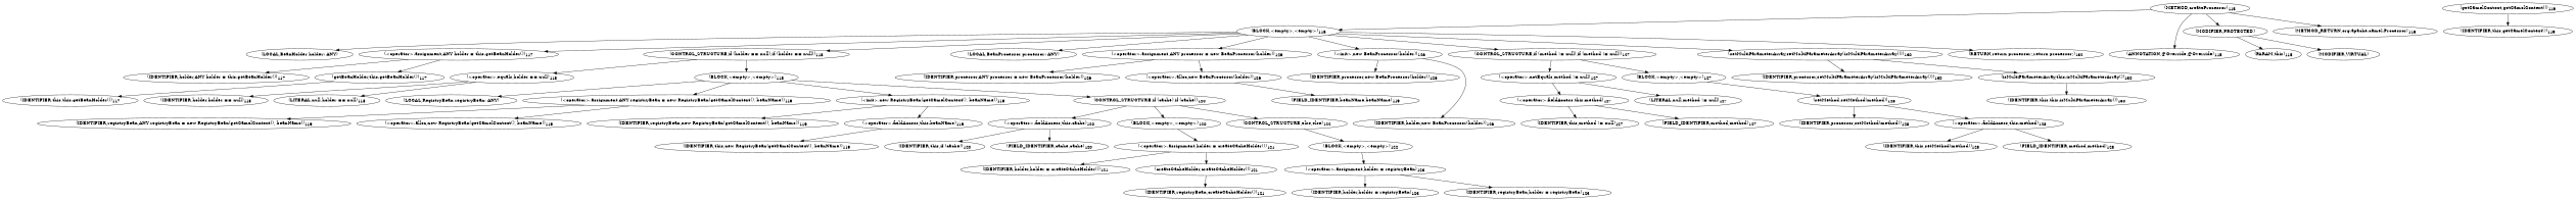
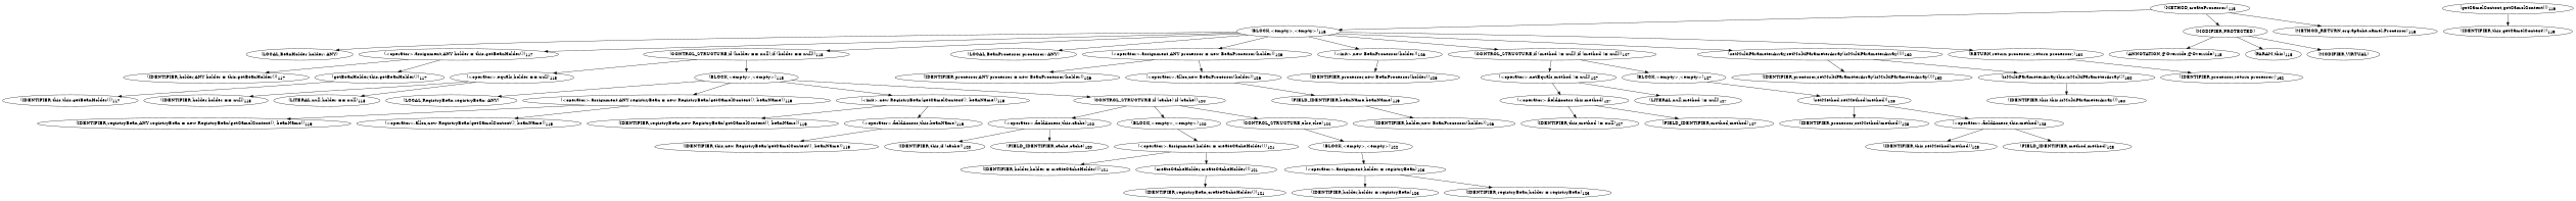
  digraph {
    n1 [label=<(METHOD,createProcessor)<SUB>115</SUB>>]
    n2 [label=<(BLOCK,&lt;empty&gt;,&lt;empty&gt;)<SUB>116</SUB>>]
    n3 [label=<(MODIFIER,PROTECTED)>]
    n4 [label=<(ANNOTATION,@Override,@Override)<SUB>115</SUB>>]
    n5 [label=<(METHOD_RETURN,org.apache.camel.Processor)<SUB>116</SUB>>]
    n6 [label=<(PARAM,this)<SUB>115</SUB>>]
    n7 [label=<(LOCAL,BeanHolder holder: ANY)>]
    n8 [label=<(&lt;operator&gt;.assignment,ANY holder = this.getBeanHolder())<SUB>117</SUB>>]
    n9 [label=<(CONTROL_STRUCTURE,if (holder == null),if (holder == null))<SUB>118</SUB>>]
    n10 [label=<(LOCAL,BeanProcessor processor: ANY)>]
    n11 [label=<(&lt;operator&gt;.assignment,ANY processor = new BeanProcessor(holder))<SUB>126</SUB>>]
    n12 [label=<(&lt;init&gt;,new BeanProcessor(holder))<SUB>126</SUB>>]
    n13 [label=<(CONTROL_STRUCTURE,if (method != null),if (method != null))<SUB>127</SUB>>]
    n14 [label=<(setMultiParameterArray,setMultiParameterArray(isMultiParameterArray()))<SUB>130</SUB>>]
    n15 [label=<(RETURN,return processor;,return processor;)<SUB>132</SUB>>]
    n16 [label=<(MODIFIER,VIRTUAL)>]
    n17 [label=<(IDENTIFIER,holder,ANY holder = this.getBeanHolder())<SUB>117</SUB>>]
    n18 [label=<(getBeanHolder,this.getBeanHolder())<SUB>117</SUB>>]
    n19 [label=<(&lt;operator&gt;.equals,holder == null)<SUB>118</SUB>>]
    n20 [label=<(BLOCK,&lt;empty&gt;,&lt;empty&gt;)<SUB>118</SUB>>]
    n21 [label=<(IDENTIFIER,processor,ANY processor = new BeanProcessor(holder))<SUB>126</SUB>>]
    n22 [label=<(&lt;operator&gt;.alloc,new BeanProcessor(holder))<SUB>126</SUB>>]
    n23 [label=<(IDENTIFIER,processor,new BeanProcessor(holder))<SUB>126</SUB>>]
    n24 [label=<(IDENTIFIER,holder,new BeanProcessor(holder))<SUB>126</SUB>>]
    n25 [label=<(&lt;operator&gt;.notEquals,method != null)<SUB>127</SUB>>]
    n26 [label=<(BLOCK,&lt;empty&gt;,&lt;empty&gt;)<SUB>127</SUB>>]
    n27 [label=<(IDENTIFIER,processor,setMultiParameterArray(isMultiParameterArray()))<SUB>130</SUB>>]
    n28 [label=<(isMultiParameterArray,this.isMultiParameterArray())<SUB>130</SUB>>]
+   n29 [label=<(IDENTIFIER,processor,return processor;)<SUB>132</SUB>>]
    n30 [label=<(IDENTIFIER,this,this.getBeanHolder())<SUB>117</SUB>>]
    n31 [label=<(IDENTIFIER,holder,holder == null)<SUB>118</SUB>>]
    n32 [label=<(LITERAL,null,holder == null)<SUB>118</SUB>>]
    n33 [label=<(LOCAL,RegistryBean registryBean: ANY)>]
    n34 [label=<(&lt;operator&gt;.assignment,ANY registryBean = new RegistryBean(getCamelContext(), beanName))<SUB>119</SUB>>]
    n35 [label=<(&lt;init&gt;,new RegistryBean(getCamelContext(), beanName))<SUB>119</SUB>>]
    n36 [label=<(CONTROL_STRUCTURE,if (cache),if (cache))<SUB>120</SUB>>]
    n37 [label=<(IDENTIFIER,registryBean,ANY registryBean = new RegistryBean(getCamelContext(), beanName))<SUB>119</SUB>>]
    n38 [label=<(&lt;operator&gt;.alloc,new RegistryBean(getCamelContext(), beanName))<SUB>119</SUB>>]
    n39 [label=<(IDENTIFIER,registryBean,new RegistryBean(getCamelContext(), beanName))<SUB>119</SUB>>]
    n40 [label=<(&lt;operator&gt;.fieldAccess,this.beanName)<SUB>119</SUB>>]
    n41 [label=<(&lt;operator&gt;.fieldAccess,this.cache)<SUB>120</SUB>>]
    n42 [label=<(BLOCK,&lt;empty&gt;,&lt;empty&gt;)<SUB>120</SUB>>]
    n43 [label=<(CONTROL_STRUCTURE,else,else)<SUB>122</SUB>>]
    n44 [label=<(getCamelContext,getCamelContext())<SUB>119</SUB>>]
    n45 [label=<(IDENTIFIER,this,getCamelContext())<SUB>119</SUB>>]
    n46 [label=<(IDENTIFIER,this,new RegistryBean(getCamelContext(), beanName))<SUB>119</SUB>>]
    n47 [label=<(FIELD_IDENTIFIER,beanName,beanName)<SUB>119</SUB>>]
    n48 [label=<(IDENTIFIER,this,if (cache))<SUB>120</SUB>>]
    n49 [label=<(FIELD_IDENTIFIER,cache,cache)<SUB>120</SUB>>]
    n50 [label=<(&lt;operator&gt;.assignment,holder = createCacheHolder())<SUB>121</SUB>>]
    n51 [label=<(BLOCK,&lt;empty&gt;,&lt;empty&gt;)<SUB>122</SUB>>]
    n52 [label=<(IDENTIFIER,holder,holder = createCacheHolder())<SUB>121</SUB>>]
    n53 [label=<(createCacheHolder,createCacheHolder())<SUB>121</SUB>>]
    n54 [label=<(IDENTIFIER,registryBean,createCacheHolder())<SUB>121</SUB>>]
    n55 [label=<(&lt;operator&gt;.assignment,holder = registryBean)<SUB>123</SUB>>]
    n56 [label=<(IDENTIFIER,holder,holder = registryBean)<SUB>123</SUB>>]
    n57 [label=<(IDENTIFIER,registryBean,holder = registryBean)<SUB>123</SUB>>]
    n58 [label=<(&lt;operator&gt;.fieldAccess,this.method)<SUB>127</SUB>>]
    n59 [label=<(LITERAL,null,method != null)<SUB>127</SUB>>]
    n60 [label=<(setMethod,setMethod(method))<SUB>128</SUB>>]
    n61 [label=<(IDENTIFIER,this,method != null)<SUB>127</SUB>>]
    n62 [label=<(FIELD_IDENTIFIER,method,method)<SUB>127</SUB>>]
    n63 [label=<(IDENTIFIER,processor,setMethod(method))<SUB>128</SUB>>]
    n64 [label=<(&lt;operator&gt;.fieldAccess,this.method)<SUB>128</SUB>>]
    n65 [label=<(IDENTIFIER,this,setMethod(method))<SUB>128</SUB>>]
    n66 [label=<(FIELD_IDENTIFIER,method,method)<SUB>128</SUB>>]
    n67 [label=<(IDENTIFIER,this,this.isMultiParameterArray())<SUB>130</SUB>>]
    n1 -> n2
    n1 -> n3
-   n1 -> n4
+   n3 -> n4
    n1 -> n5
    n2 -> n7
    n2 -> n8
    n2 -> n9
    n2 -> n10
    n2 -> n11
    n2 -> n12
    n2 -> n13
    n2 -> n14
    n2 -> n15
    n3 -> n6
    n3 -> n16
    n8 -> n17
    n8 -> n18
    n9 -> n19
    n9 -> n20
    n11 -> n21
    n11 -> n22
    n12 -> n23
-   n12 -> n24
+   n47 -> n24
    n13 -> n25
    n13 -> n26
    n14 -> n27
    n14 -> n28
+   n15 -> n29
    n18 -> n30
    n19 -> n31
    n19 -> n32
    n20 -> n33
    n20 -> n34
    n20 -> n35
    n20 -> n36
    n22 -> n47
    n25 -> n58
    n25 -> n59
    n26 -> n60
    n28 -> n67
    n34 -> n37
    n34 -> n38
    n35 -> n39
    n35 -> n40
    n36 -> n41
    n36 -> n42
    n36 -> n43
    n40 -> n46
    n41 -> n48
    n41 -> n49
    n42 -> n50
    n43 -> n51
    n44 -> n45
    n50 -> n52
    n50 -> n53
    n51 -> n55
    n53 -> n54
    n55 -> n56
    n55 -> n57
    n58 -> n61
    n58 -> n62
    n60 -> n63
    n60 -> n64
    n64 -> n65
    n64 -> n66
  }
